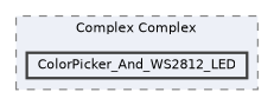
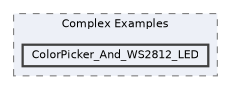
  digraph {
    compound=true
    rankdir=LR
    fontname="DejaVu Sans"
    n1 [color=grey25 fillcolor="#edf0f7" fontname="DejaVu Sans" fontsize=10 height=0.2 label=ColorPicker_And_WS2812_LED shape=box style="filled,bold" width=0.4]
    subgraph cluster_1 {
      bgcolor="#edf0f7"
      fontsize=10
-     label="Complex Complex"
+     label="Complex Examples"
      pencolor=grey50
      style="filled,dashed"
      n1
    }
  }
